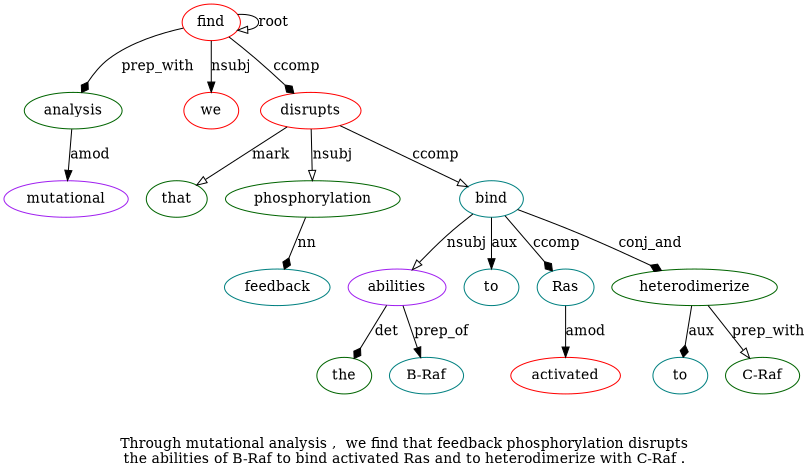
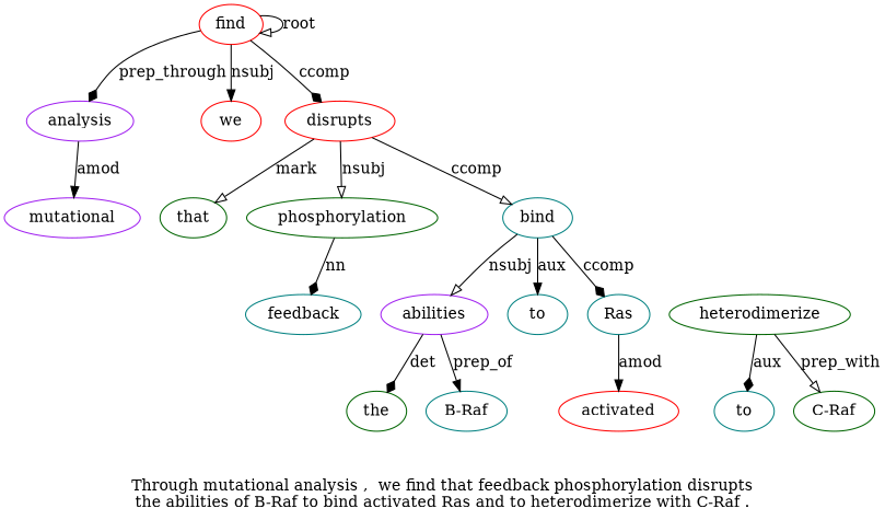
  digraph {
    label="Through mutational analysis ,  we find that feedback phosphorylation disrupts\nthe abilities of B-Raf to bind activated Ras and to heterodimerize with C-Raf ."
    node [color=darkgreen fillcolor=white style=filled]
    edge [arrowhead=diamond]
-   n1 [label=analysis]
+   n1 [color=purple label=analysis]
    n2 [color=purple label=mutational]
    n3 [color=red label=find]
    n4 [color=red label=we]
    n5 [color=red label=disrupts]
    n6 [label=that]
    n7 [label=phosphorylation]
    n8 [color=teal label=bind]
    n9 [color=teal label=feedback]
    n10 [color=purple label=abilities]
    n11 [color=teal label=to]
    n12 [color=teal label=Ras]
    n13 [label=heterodimerize]
    n14 [label=the]
    n15 [color=teal label="B-Raf"]
    n16 [color=red label=activated]
    n17 [color=teal label=to]
    n18 [label="C-Raf"]
    n1 -> n2 [arrowhead=normal label=amod]
-   n3 -> n1 [label=prep_with]
+   n3 -> n1 [label=prep_through]
    n3 -> n3 [arrowhead=onormal label=root]
    n3 -> n4 [arrowhead=normal label=nsubj]
    n3 -> n5 [label=ccomp]
    n5 -> n6 [arrowhead=onormal label=mark]
    n5 -> n7 [arrowhead=onormal label=nsubj]
    n5 -> n8 [arrowhead=onormal label=ccomp]
    n7 -> n9 [label=nn]
    n8 -> n10 [arrowhead=onormal label=nsubj]
    n8 -> n11 [arrowhead=normal label=aux]
    n8 -> n12 [label=ccomp]
-   n8 -> n13 [label=conj_and]
    n10 -> n14 [label=det]
    n10 -> n15 [arrowhead=normal label=prep_of]
    n12 -> n16 [arrowhead=normal label=amod]
    n13 -> n17 [label=aux]
    n13 -> n18 [arrowhead=onormal label=prep_with]
  }
